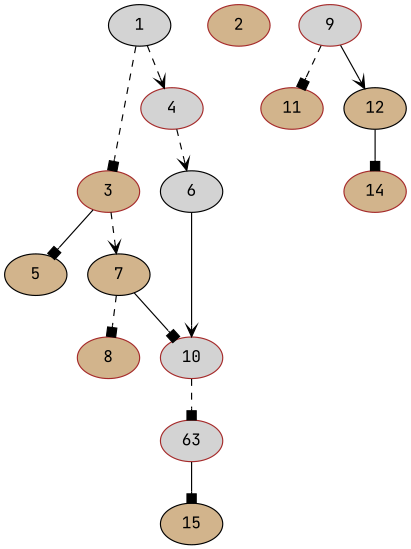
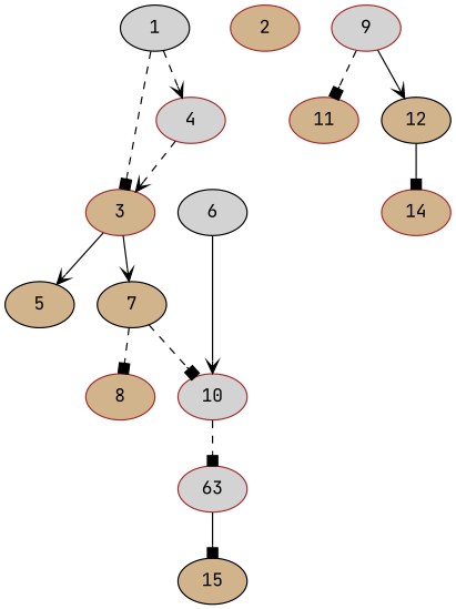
  digraph {
    fontname="JetBrains Mono"
    node [alpha=0.17 color=brown fillcolor=tan fontname="JetBrains Mono" style=filled]
    edge [arrowhead=box fontname="JetBrains Mono" style=dashed]
    1 [color=black expect_size=19994540717893976 fillcolor=lightgrey]
    3 [alpha=0.04 expect_size=23814168351504376]
    4 [alpha=0.05 expect_size=552321966463978 fillcolor=lightgrey]
    5 [alpha=0.18 color=black expect_size=503732156062516]
    7 [color=black expect_size=178677381001641984]
    6 [alpha=0.19 color=black expect_size=21742410068063428 fillcolor=lightgrey]
    8 [alpha=0.13 expect_size=2069703095939497984]
    10 [alpha=0.15 expect_size=315798004600151 fillcolor=lightgrey]
    2 [alpha=0.07 expect_size=4914456376855828]
    n10 [alpha=0.02 expect_size=112097616523496 fillcolor=lightgrey label=63]
    9 [alpha=0.16 expect_size=4360915076675612 fillcolor=lightgrey]
    11 [alpha=0.18 expect_size=19746034207504700]
    12 [color=black expect_size=2956936321592983552]
    14 [alpha=0.11 expect_size=267725313759248384]
    15 [alpha=0.18 color=black expect_size=109144499199934464]
    1 -> 3
    1 -> 4 [arrowhead=vee]
-   3 -> 5 [style=solid]
-   3 -> 7 [arrowhead=vee]
-   4 -> 6 [arrowhead=vee]
+   3 -> 5 [arrowhead=vee style=solid]
+   3 -> 7 [arrowhead=vee style=solid]
+   4 -> 3 [arrowhead=vee]
    7 -> 8
-   7 -> 10 [style=solid]
+   7 -> 10
    6 -> 10 [arrowhead=vee style=solid]
    10 -> n10
    n10 -> 15 [style=solid]
    9 -> 11
    9 -> 12 [arrowhead=vee style=solid]
    12 -> 14 [style=solid]
  }
